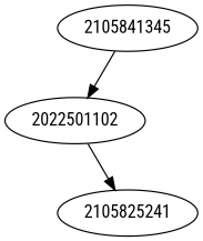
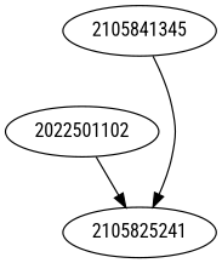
  strict digraph {
    fontname="Roboto Condensed"
    node [fontname="Roboto Condensed"]
    edge [fontname="Roboto Condensed"]
    2105841345
    2022501102
    2105825241
-   2105841345 -> 2022501102
+   2105841345 -> 2105825241
    2022501102 -> 2105825241
  }
